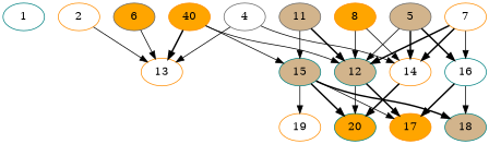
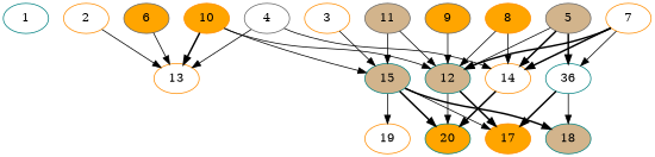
  digraph {
    node [alpha=0.07 color=darkorange fillcolor=white style=filled]
    edge [style=solid]
    1 [alpha=0.02 color=teal expect_size=48253952]
    2 [alpha=0.03 expect_size=34494464]
    13 [alpha=0.12 expect_size=6950912]
+   3 [expect_size=51536896]
    15 [alpha=0.08 color=teal expect_size=26948608 fillcolor=tan]
    20 [alpha=0.20 color=teal expect_size=38035456 fillcolor=orange]
    17 [alpha=0.06 expect_size=49343488 fillcolor=orange]
    18 [color=teal expect_size=25708544 fillcolor=tan]
    19 [alpha=0.17 expect_size=17394688]
    4 [alpha=0.02 color=gray40 expect_size=38474752]
    14 [expect_size=22362112]
    5 [alpha=0.01 color=gray40 expect_size=21110784 fillcolor=tan]
    12 [alpha=0.03 color=teal expect_size=46754816 fillcolor=tan]
-   16 [alpha=0.13 color=teal expect_size=28157952]
+   16 [alpha=0.13 color=teal expect_size=28157952 label=36]
    6 [alpha=0.09 color=gray40 expect_size=47674368 fillcolor=orange]
    7 [alpha=0.10 expect_size=38003712]
    8 [alpha=0.16 expect_size=39838720 fillcolor=orange]
-   10 [alpha=0.09 expect_size=6259712 fillcolor=orange label=40]
+   9 [alpha=0.09 color=gray40 expect_size=46665728 fillcolor=orange]
+   10 [alpha=0.09 expect_size=6259712 fillcolor=orange]
    11 [alpha=0.14 color=gray40 expect_size=41287680 fillcolor=tan]
    2 -> 13
+   3 -> 15
    15 -> 20 [style=bold]
    15 -> 17
    15 -> 18 [style=bold]
    15 -> 19
    4 -> 13
    4 -> 14
    14 -> 20 [style=bold]
    5 -> 14 [style=bold]
    5 -> 12
    5 -> 16 [style=bold]
    12 -> 20
    12 -> 17 [style=bold]
    16 -> 17 [style=bold]
    16 -> 18
    6 -> 13
    7 -> 14 [style=bold]
    7 -> 12 [style=bold]
    7 -> 16
    8 -> 14
    8 -> 12
+   9 -> 12
    10 -> 13 [style=bold]
    10 -> 15
    10 -> 12
    11 -> 15
-   11 -> 12 [style=bold]
+   11 -> 12
  }
